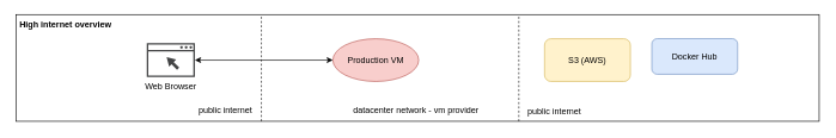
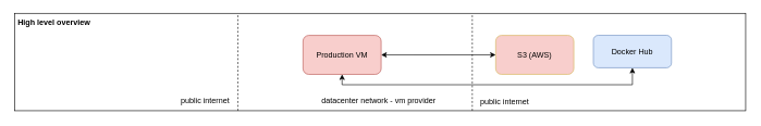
  <mxCell id="0" />
  <mxCell id="1" parent="0" />
  <mxCell id="2" value="" style="rounded=0;whiteSpace=wrap;html=1;shadow=0;glass=0;labelBackgroundColor=default;labelBorderColor=none;sketch=0;fillColor=default;" vertex="1" parent="1"><mxGeometry width="1123" height="150" as="geometry" x="20" y="20" /></mxCell>
- <mxCell id="4" value="Production VM" style="ellipse;whiteSpace=wrap;html=1;fillColor=#f8cecc;strokeColor=#b85450;" vertex="1" parent="1"><mxGeometry x="463" y="54.01" width="120" height="60" as="geometry" /></mxCell>
- <mxCell id="5" style="edgeStyle=orthogonalEdgeStyle;rounded=0;orthogonalLoop=1;jettySize=auto;html=1;entryX=0;entryY=0.5;entryDx=0;entryDy=0;startArrow=classic;startFill=1;" edge="1" parent="1" source="6" target="4"><mxGeometry relative="1" as="geometry" /></mxCell>
- <mxCell id="6" value="Web Browser" style="sketch=0;pointerEvents=1;shadow=0;dashed=0;html=1;strokeColor=none;fillColor=#434445;aspect=fixed;labelPosition=center;verticalLabelPosition=bottom;verticalAlign=top;align=center;outlineConnect=0;shape=mxgraph.vvd.web_browser;" vertex="1" parent="1"><mxGeometry x="202.75" y="60.13" width="67.25" height="47.75" as="geometry" /></mxCell>
+ <mxCell id="3" style="edgeStyle=orthogonalEdgeStyle;rounded=0;orthogonalLoop=1;jettySize=auto;html=1;entryX=0;entryY=0.5;entryDx=0;entryDy=0;startArrow=classic;startFill=1;exitX=1;exitY=0.5;exitDx=0;exitDy=0;" edge="1" parent="1" source="4" target="11"><mxGeometry relative="1" as="geometry" /></mxCell>
+ <mxCell id="4" value="Production VM" style="rounded=1;whiteSpace=wrap;html=1;fillColor=#f8cecc;strokeColor=#b85450;" vertex="1" parent="1"><mxGeometry x="463" y="54.01" width="120" height="60" as="geometry" /></mxCell>
  <mxCell id="7" value="" style="endArrow=none;dashed=1;html=1;rounded=0;" edge="1" parent="1"><mxGeometry width="50" height="50" relative="1" as="geometry"><mxPoint x="363" y="170" as="sourcePoint" /><mxPoint x="363" as="targetPoint" y="20" /></mxGeometry></mxCell>
  <mxCell id="8" value="public internet" style="text;html=1;strokeColor=none;fillColor=none;align=center;verticalAlign=middle;whiteSpace=wrap;rounded=0;" vertex="1" parent="1"><mxGeometry x="263" y="140" width="100" height="30" as="geometry" /></mxCell>
  <mxCell id="9" value="datacenter network - vm provider" style="text;html=1;strokeColor=none;fillColor=none;align=center;verticalAlign=middle;whiteSpace=wrap;rounded=0;" vertex="1" parent="1"><mxGeometry x="485" y="140" width="189" height="30" as="geometry" /></mxCell>
  <mxCell id="10" value="" style="endArrow=none;dashed=1;html=1;rounded=0;" edge="1" parent="1"><mxGeometry width="50" height="50" relative="1" as="geometry"><mxPoint x="723" y="170" as="sourcePoint" /><mxPoint x="723" as="targetPoint" y="20" /></mxGeometry></mxCell>
- <mxCell id="11" value="S3 (AWS)" style="rounded=1;whiteSpace=wrap;html=1;fillColor=#fff2cc;strokeColor=#d6b656;" vertex="1" parent="1"><mxGeometry x="759" y="54" width="120" height="60" as="geometry" /></mxCell>
+ <mxCell id="11" value="S3 (AWS)" style="rounded=1;whiteSpace=wrap;html=1;fillColor=#f8cecc;strokeColor=#d6b656;" vertex="1" parent="1"><mxGeometry x="759" y="54" width="120" height="60" as="geometry" /></mxCell>
+ <mxCell id="12" style="edgeStyle=orthogonalEdgeStyle;rounded=0;orthogonalLoop=1;jettySize=auto;html=1;entryX=0.5;entryY=1;entryDx=0;entryDy=0;startArrow=classic;startFill=1;" edge="1" parent="1" source="13" target="4"><mxGeometry relative="1" as="geometry"><Array as="points"><mxPoint x="969" y="130" /><mxPoint x="523" y="130" /></Array></mxGeometry></mxCell>
  <mxCell id="13" value="Docker Hub" style="rounded=1;whiteSpace=wrap;html=1;fillColor=#dae8fc;strokeColor=#6c8ebf;" vertex="1" parent="1"><mxGeometry x="909" y="53.88" width="120" height="50" as="geometry" /></mxCell>
  <mxCell id="14" value="public internet" style="text;html=1;strokeColor=none;fillColor=none;align=center;verticalAlign=middle;whiteSpace=wrap;rounded=0;" vertex="1" parent="1"><mxGeometry x="723" y="142" width="100" height="30" as="geometry" /></mxCell>
- <mxCell id="15" value="High internet overview" style="text;html=1;strokeColor=none;fillColor=none;align=left;verticalAlign=middle;whiteSpace=wrap;rounded=0;shadow=0;glass=0;labelBackgroundColor=default;labelBorderColor=none;sketch=0;fontStyle=1" vertex="1" parent="1"><mxGeometry x="23" width="190" height="30" as="geometry" y="20" /></mxCell>
+ <mxCell id="15" value="High level overview" style="text;html=1;strokeColor=none;fillColor=none;align=left;verticalAlign=middle;whiteSpace=wrap;rounded=0;shadow=0;glass=0;labelBackgroundColor=default;labelBorderColor=none;sketch=0;fontStyle=1" vertex="1" parent="1"><mxGeometry x="23" width="190" height="30" as="geometry" y="20" /></mxCell>
